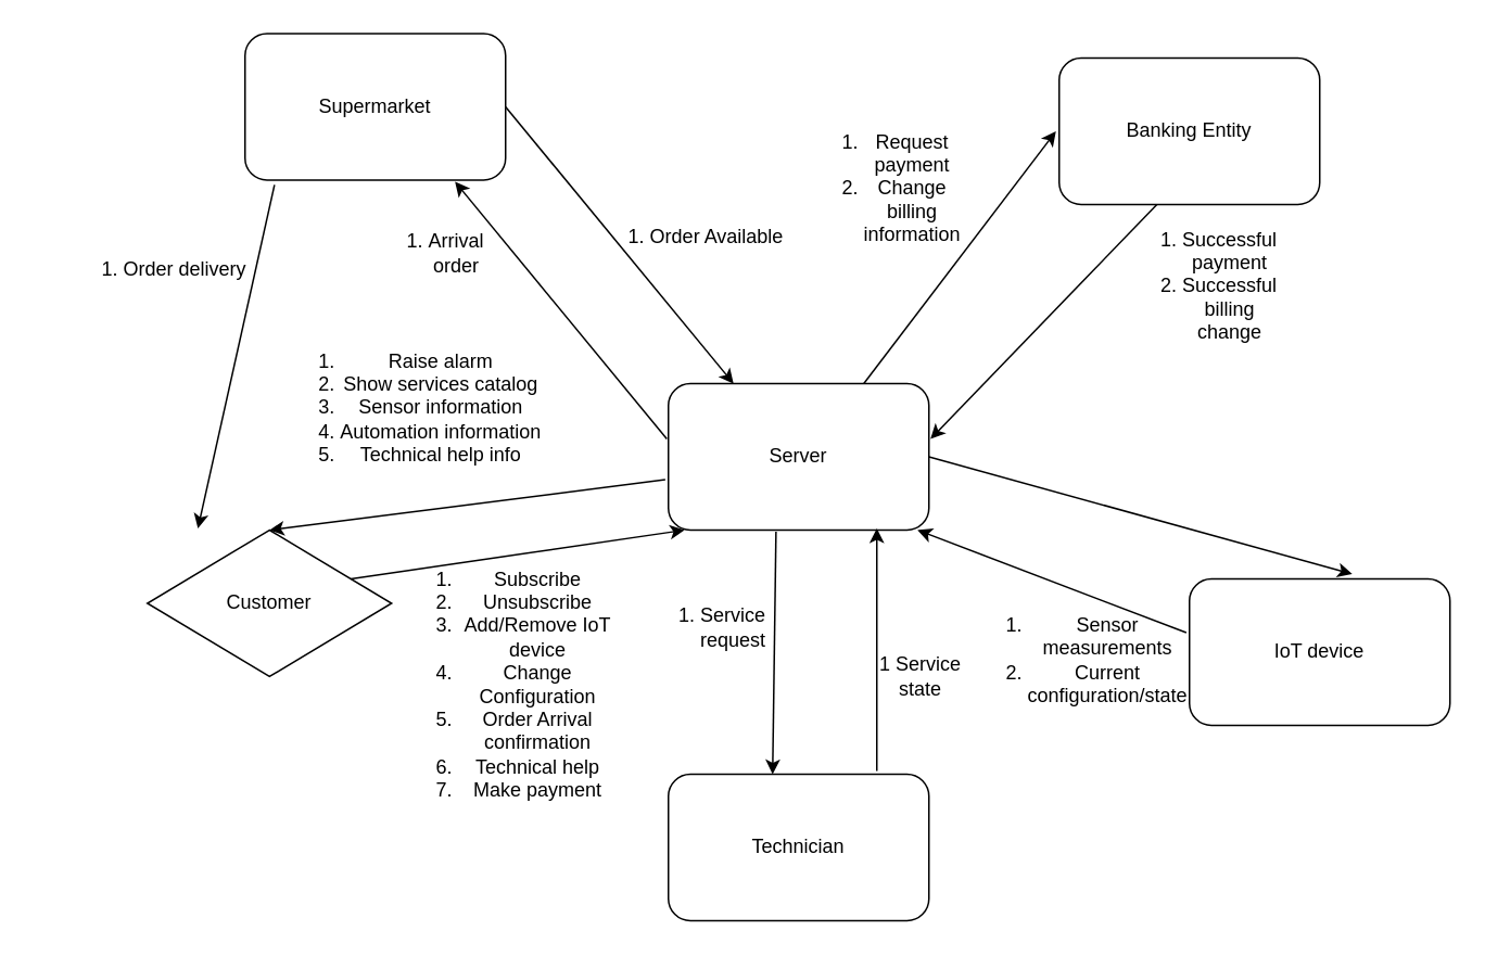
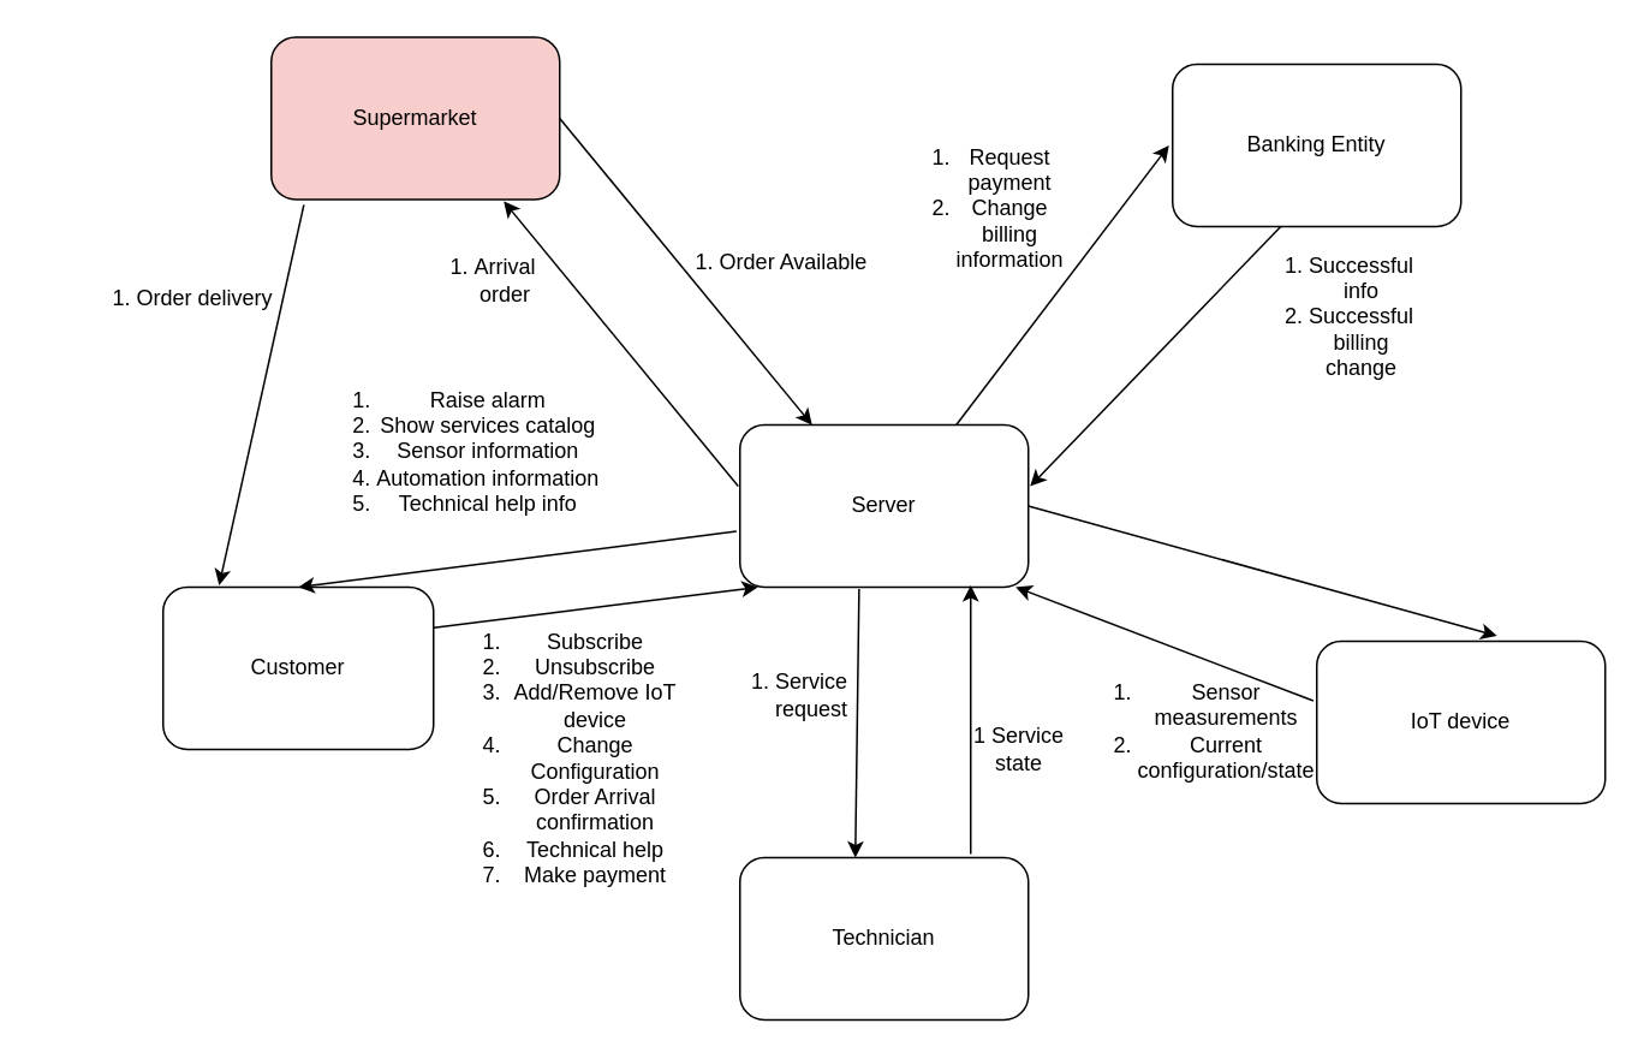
  <mxCell id="0" />
  <mxCell id="1" parent="0" />
  <mxCell id="2" value="Server" style="rounded=1;whiteSpace=wrap;html=1;" parent="1" vertex="1"><mxGeometry x="410" y="235" width="160" height="90" as="geometry" /></mxCell>
  <mxCell id="3" value="Banking Entity" style="rounded=1;whiteSpace=wrap;html=1;" parent="1" vertex="1"><mxGeometry x="650" y="35" width="160" height="90" as="geometry" /></mxCell>
- <mxCell id="4" value="Customer" style="rhombus;whiteSpace=wrap;html=1;" parent="1" vertex="1"><mxGeometry x="90" y="325" width="150" height="90" as="geometry" /></mxCell>
+ <mxCell id="4" value="Customer" style="rounded=1;whiteSpace=wrap;html=1;" parent="1" vertex="1"><mxGeometry x="90" y="325" width="150" height="90" as="geometry" /></mxCell>
  <mxCell id="5" value="IoT device" style="rounded=1;whiteSpace=wrap;html=1;" parent="1" vertex="1"><mxGeometry x="730" y="355" width="160" height="90" as="geometry" /></mxCell>
- <mxCell id="6" value="Supermarket" style="rounded=1;whiteSpace=wrap;html=1;" parent="1" vertex="1"><mxGeometry x="150" y="20" width="160" height="90" as="geometry" /></mxCell>
+ <mxCell id="6" value="Supermarket" style="rounded=1;whiteSpace=wrap;html=1;fillColor=#f8cecc;" parent="1" vertex="1"><mxGeometry x="150" y="20" width="160" height="90" as="geometry" /></mxCell>
  <mxCell id="7" value="" style="endArrow=classic;html=1;exitX=1;exitY=0.5;exitDx=0;exitDy=0;entryX=0.25;entryY=0;entryDx=0;entryDy=0;" parent="1" source="6" target="2" edge="1"><mxGeometry width="50" height="50" relative="1" as="geometry"><mxPoint x="450" y="195" as="sourcePoint" /><mxPoint x="500" y="145" as="targetPoint" /></mxGeometry></mxCell>
  <mxCell id="8" value="" style="endArrow=classic;html=1;exitX=-0.006;exitY=0.378;exitDx=0;exitDy=0;entryX=0.806;entryY=1.011;entryDx=0;entryDy=0;entryPerimeter=0;exitPerimeter=0;" parent="1" source="2" target="6" edge="1"><mxGeometry width="50" height="50" relative="1" as="geometry"><mxPoint x="450" y="195" as="sourcePoint" /><mxPoint x="500" y="145" as="targetPoint" /></mxGeometry></mxCell>
  <mxCell id="9" value="" style="endArrow=classic;html=1;exitX=-0.012;exitY=0.656;exitDx=0;exitDy=0;entryX=0.5;entryY=0;entryDx=0;entryDy=0;exitPerimeter=0;" parent="1" source="2" target="4" edge="1"><mxGeometry width="50" height="50" relative="1" as="geometry"><mxPoint x="450" y="195" as="sourcePoint" /><mxPoint x="380" y="514" as="targetPoint" /></mxGeometry></mxCell>
  <mxCell id="10" value="" style="endArrow=classic;html=1;exitX=1;exitY=0.25;exitDx=0;exitDy=0;" parent="1" source="4" edge="1"><mxGeometry width="50" height="50" relative="1" as="geometry"><mxPoint x="420" y="229" as="sourcePoint" /><mxPoint x="420" y="325" as="targetPoint" /></mxGeometry></mxCell>
  <mxCell id="11" value="" style="endArrow=classic;html=1;exitX=-0.012;exitY=0.367;exitDx=0;exitDy=0;exitPerimeter=0;entryX=0.956;entryY=1;entryDx=0;entryDy=0;entryPerimeter=0;" parent="1" source="5" target="2" edge="1"><mxGeometry width="50" height="50" relative="1" as="geometry"><mxPoint x="450" y="195" as="sourcePoint" /><mxPoint x="500" y="145" as="targetPoint" /></mxGeometry></mxCell>
  <mxCell id="12" value="" style="endArrow=classic;html=1;exitX=1;exitY=0.5;exitDx=0;exitDy=0;entryX=0.625;entryY=-0.033;entryDx=0;entryDy=0;entryPerimeter=0;" parent="1" source="2" target="5" edge="1"><mxGeometry width="50" height="50" relative="1" as="geometry"><mxPoint x="450" y="195" as="sourcePoint" /><mxPoint x="500" y="145" as="targetPoint" /></mxGeometry></mxCell>
  <mxCell id="13" value="" style="endArrow=classic;html=1;exitX=0.75;exitY=0;exitDx=0;exitDy=0;" parent="1" source="2" edge="1"><mxGeometry width="50" height="50" relative="1" as="geometry"><mxPoint x="450" y="195" as="sourcePoint" /><mxPoint x="648" y="80" as="targetPoint" /></mxGeometry></mxCell>
  <mxCell id="14" value="" style="endArrow=classic;html=1;exitX=0.375;exitY=1;exitDx=0;exitDy=0;entryX=1.006;entryY=0.378;entryDx=0;entryDy=0;exitPerimeter=0;entryPerimeter=0;" parent="1" source="3" target="2" edge="1"><mxGeometry width="50" height="50" relative="1" as="geometry"><mxPoint x="450" y="195" as="sourcePoint" /><mxPoint x="500" y="145" as="targetPoint" /></mxGeometry></mxCell>
  <mxCell id="15" value="&lt;ol&gt;&lt;li&gt;Subscribe&lt;/li&gt;&lt;li&gt;Unsubscribe&lt;/li&gt;&lt;li&gt;Add/Remove IoT device&lt;/li&gt;&lt;li&gt;Change Configuration&lt;/li&gt;&lt;li&gt;Order Arrival confirmation&lt;/li&gt;&lt;li&gt;Technical help&lt;/li&gt;&lt;li&gt;Make payment&lt;/li&gt;&lt;/ol&gt;" style="text;html=1;strokeColor=none;fillColor=none;align=center;verticalAlign=middle;whiteSpace=wrap;rounded=0;" parent="1" vertex="1"><mxGeometry x="240" y="365" width="140" height="110" as="geometry" /></mxCell>
  <mxCell id="16" value="&lt;ol&gt;&lt;li&gt;Sensor measurements&lt;/li&gt;&lt;li&gt;Current configuration/state&lt;/li&gt;&lt;/ol&gt;" style="text;html=1;strokeColor=none;fillColor=none;align=center;verticalAlign=middle;whiteSpace=wrap;rounded=0;" parent="1" vertex="1"><mxGeometry x="640" y="395" width="40" height="20" as="geometry" /></mxCell>
- <mxCell id="17" value="&lt;ol&gt;&lt;li&gt;Successful payment&lt;/li&gt;&lt;li&gt;Successful billing change&lt;/li&gt;&lt;/ol&gt;" style="text;html=1;strokeColor=none;fillColor=none;align=center;verticalAlign=middle;whiteSpace=wrap;rounded=0;" parent="1" vertex="1"><mxGeometry x="690" y="165" width="90" height="20" as="geometry" /></mxCell>
+ <mxCell id="17" value="&lt;ol&gt;&lt;li&gt;Successful info&lt;/li&gt;&lt;li&gt;Successful billing change&lt;/li&gt;&lt;/ol&gt;" style="text;html=1;strokeColor=none;fillColor=none;align=center;verticalAlign=middle;whiteSpace=wrap;rounded=0;" parent="1" vertex="1"><mxGeometry x="690" y="165" width="90" height="20" as="geometry" /></mxCell>
  <mxCell id="18" value="&lt;ol&gt;&lt;li&gt;Request payment&lt;/li&gt;&lt;li&gt;Change billing information&lt;/li&gt;&lt;/ol&gt;" style="text;html=1;strokeColor=none;fillColor=none;align=center;verticalAlign=middle;whiteSpace=wrap;rounded=0;" parent="1" vertex="1"><mxGeometry x="500" y="105" width="80" height="20" as="geometry" /></mxCell>
  <mxCell id="19" value="&lt;ol&gt;&lt;li&gt;Arrival order&lt;/li&gt;&lt;/ol&gt;" style="text;html=1;strokeColor=none;fillColor=none;align=center;verticalAlign=middle;whiteSpace=wrap;rounded=0;" parent="1" vertex="1"><mxGeometry x="240" y="145" width="40" height="20" as="geometry" /></mxCell>
  <mxCell id="20" value="&lt;ol&gt;&lt;li&gt;Order Available&lt;/li&gt;&lt;/ol&gt;" style="text;html=1;strokeColor=none;fillColor=none;align=center;verticalAlign=middle;whiteSpace=wrap;rounded=0;" parent="1" vertex="1"><mxGeometry x="350" y="135" width="140" height="20" as="geometry" /></mxCell>
  <mxCell id="21" value="Technician" style="rounded=1;whiteSpace=wrap;html=1;" parent="1" vertex="1"><mxGeometry x="410" y="475" width="160" height="90" as="geometry" /></mxCell>
  <mxCell id="22" value="" style="endArrow=classic;html=1;exitX=0.413;exitY=1.011;exitDx=0;exitDy=0;exitPerimeter=0;" parent="1" source="2" edge="1"><mxGeometry width="50" height="50" relative="1" as="geometry"><mxPoint x="450" y="335" as="sourcePoint" /><mxPoint x="474" y="475" as="targetPoint" /></mxGeometry></mxCell>
  <mxCell id="23" value="" style="endArrow=classic;html=1;entryX=0.8;entryY=0.989;entryDx=0;entryDy=0;entryPerimeter=0;" parent="1" target="2" edge="1"><mxGeometry width="50" height="50" relative="1" as="geometry"><mxPoint x="538" y="473" as="sourcePoint" /><mxPoint x="500" y="385" as="targetPoint" /></mxGeometry></mxCell>
  <mxCell id="24" value="" style="endArrow=classic;html=1;exitX=0.113;exitY=1.033;exitDx=0;exitDy=0;exitPerimeter=0;entryX=0.207;entryY=-0.011;entryDx=0;entryDy=0;entryPerimeter=0;" parent="1" source="6" target="4" edge="1"><mxGeometry width="50" height="50" relative="1" as="geometry"><mxPoint x="450" y="235" as="sourcePoint" /><mxPoint x="500" y="185" as="targetPoint" /></mxGeometry></mxCell>
  <mxCell id="25" value="&lt;ol&gt;&lt;li&gt;Order delivery&amp;nbsp;&lt;/li&gt;&lt;/ol&gt;" style="text;html=1;strokeColor=none;fillColor=none;align=center;verticalAlign=middle;whiteSpace=wrap;rounded=0;" parent="1" vertex="1"><mxGeometry x="20" y="155" width="150" height="20" as="geometry" /></mxCell>
  <mxCell id="26" value="&lt;ol&gt;&lt;li&gt;Raise alarm&lt;/li&gt;&lt;li&gt;Show services catalog&lt;/li&gt;&lt;li&gt;Sensor information&lt;/li&gt;&lt;li&gt;Automation information&lt;/li&gt;&lt;li&gt;Technical help info&lt;/li&gt;&lt;/ol&gt;" style="text;html=1;align=center;verticalAlign=middle;resizable=0;points=[];autosize=1;" parent="1" vertex="1"><mxGeometry x="160" y="200" width="180" height="100" as="geometry" /></mxCell>
  <mxCell id="27" value="1 Service state" style="text;html=1;strokeColor=none;fillColor=none;align=center;verticalAlign=middle;whiteSpace=wrap;rounded=0;" parent="1" vertex="1"><mxGeometry x="530" y="405" width="70" height="20" as="geometry" /></mxCell>
  <mxCell id="28" value="&lt;ol&gt;&lt;li&gt;Service request&lt;/li&gt;&lt;/ol&gt;" style="text;html=1;strokeColor=none;fillColor=none;align=center;verticalAlign=middle;whiteSpace=wrap;rounded=0;" parent="1" vertex="1"><mxGeometry x="410" y="375" width="40" height="20" as="geometry" /></mxCell>
